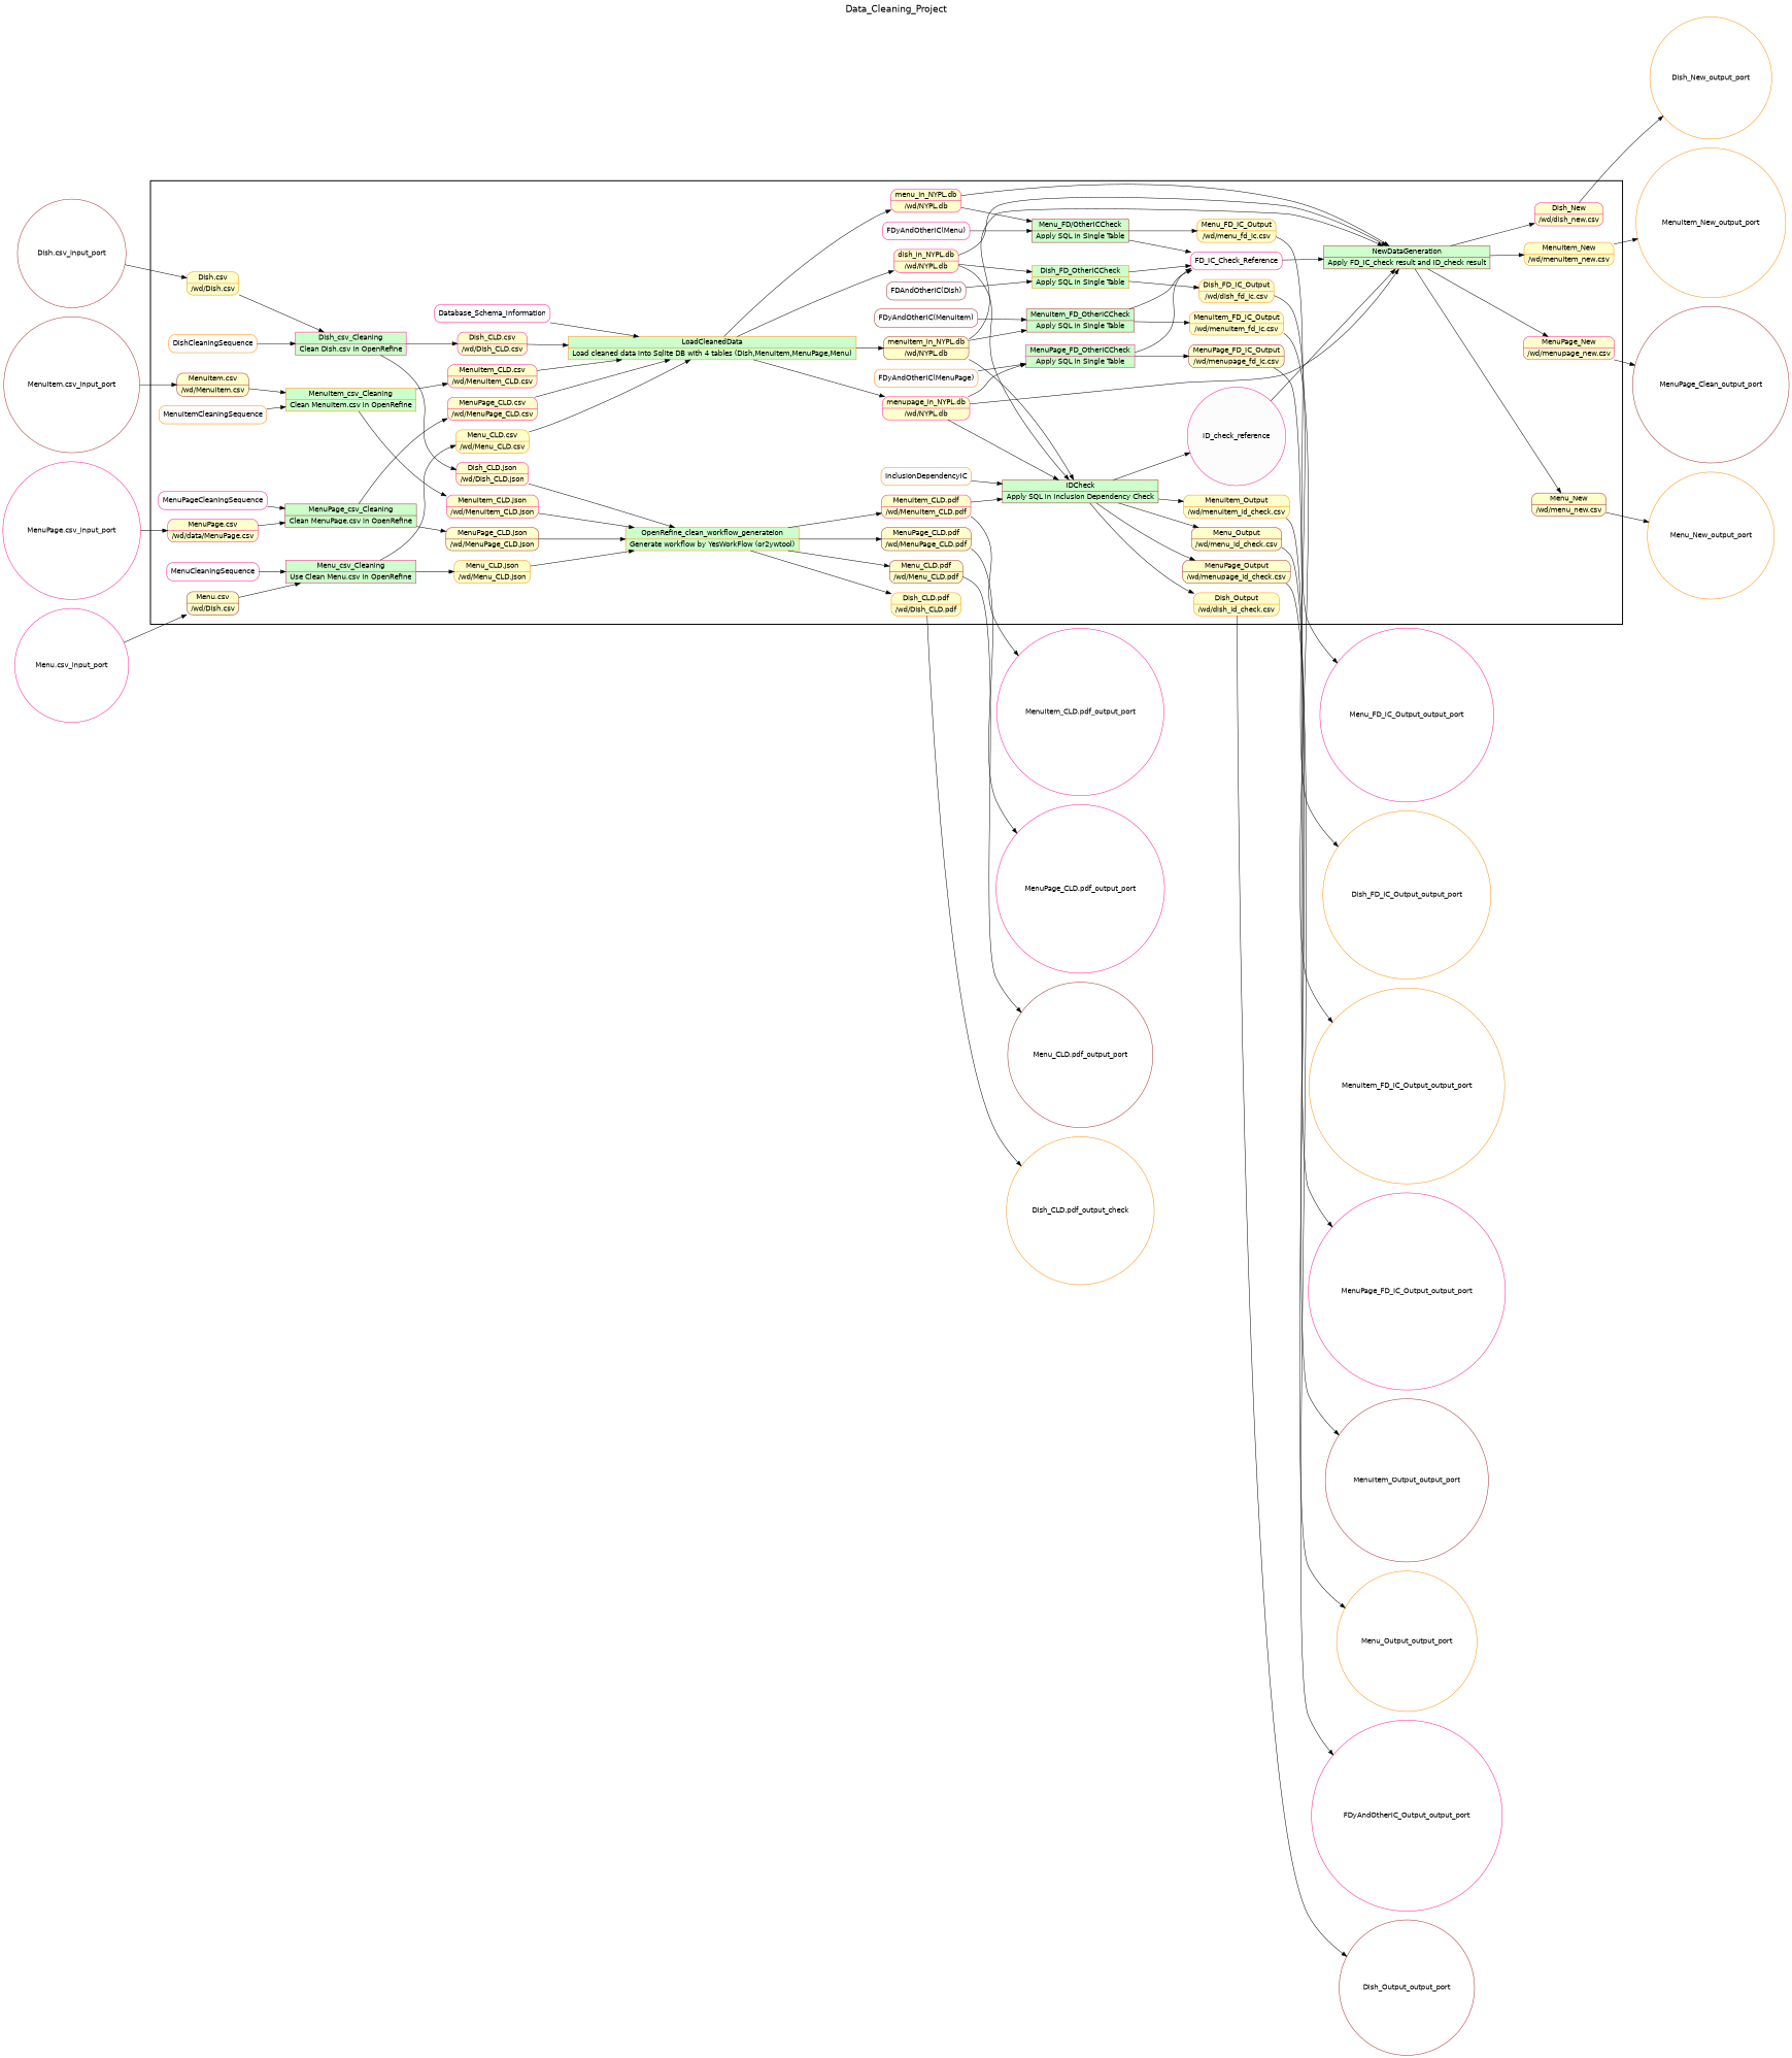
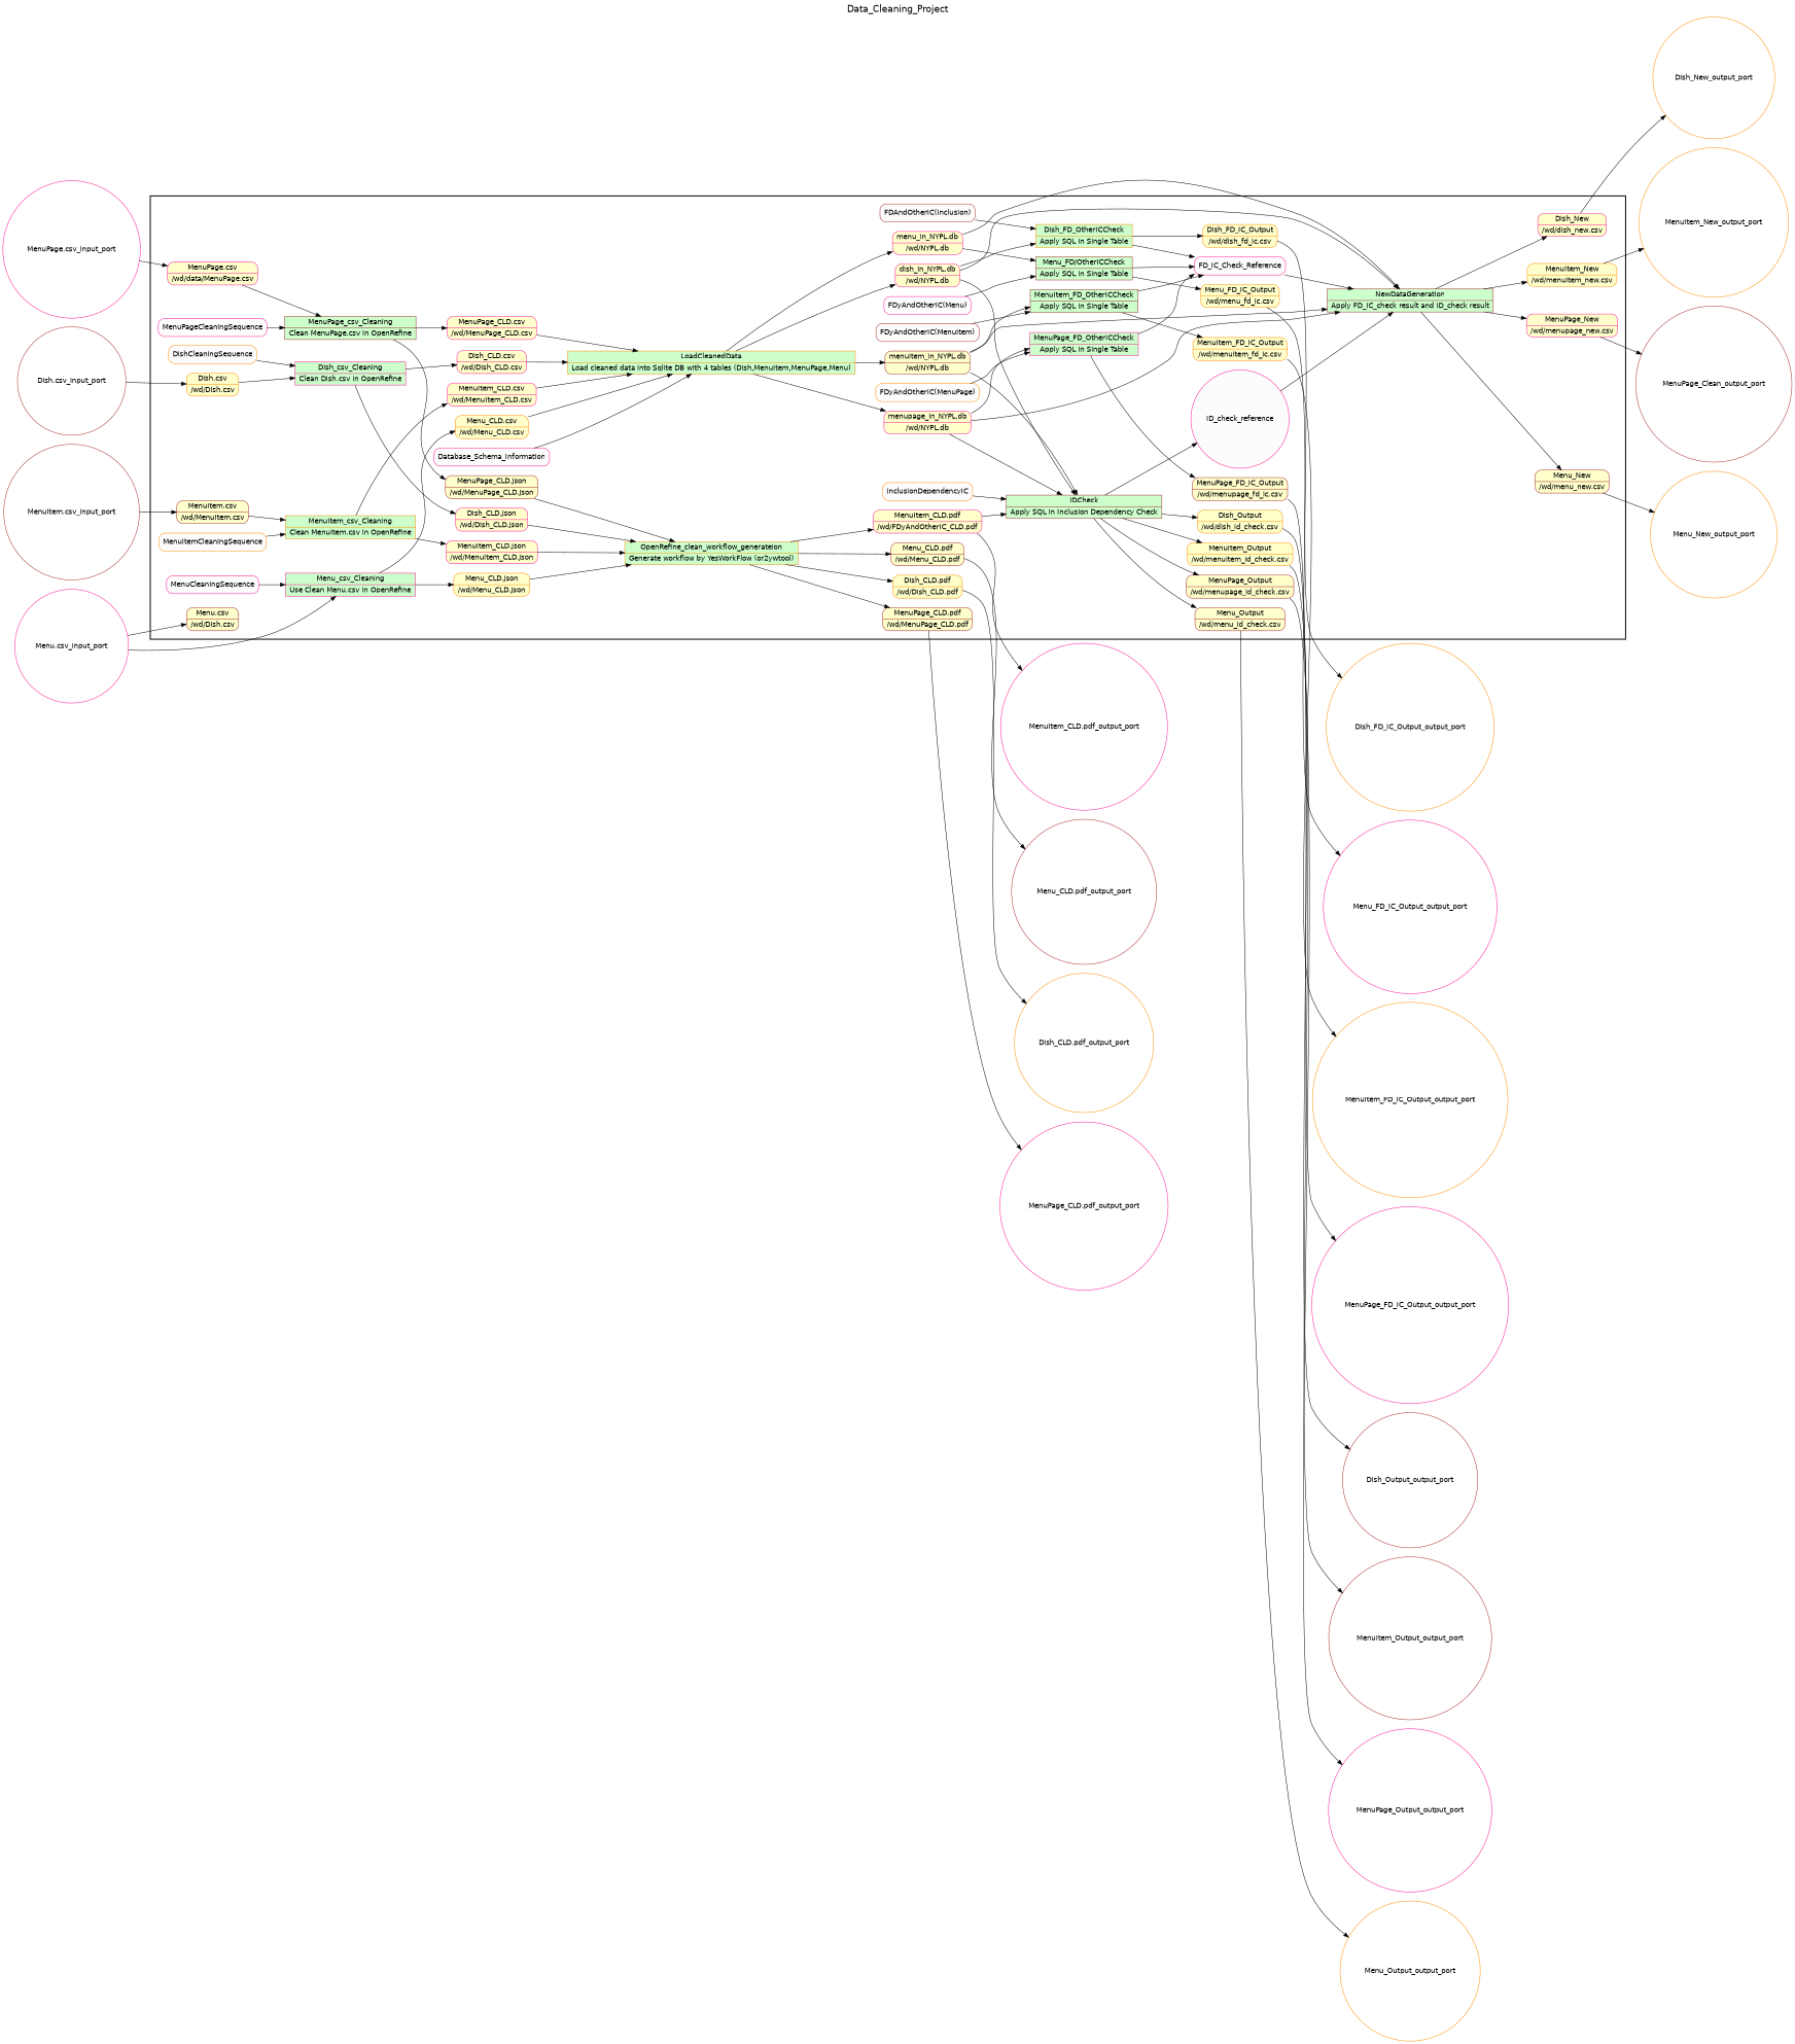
  digraph {
    fontname=Helvetica
    fontsize=18
    label=Data_Cleaning_Project
    labelloc=t
    rankdir=LR
    node [color=deeppink fillcolor="#FFFFCC" fontname=Helvetica peripheries=1 rankdir=LR shape=record style="rounded,filled"]
    n1 [fillcolor="#CCFFCC" label="{{<f0> Dish_csv_Cleaning |<f1> Clean Dish.csv in OpenRefine}}" style=filled]
    n2 [label="{{<f0> Dish_CLD.json |<f1> /wd/Dish_CLD.json}}"]
    n3 [label="{{<f0> Dish_CLD.csv |<f1> /wd/Dish_CLD.csv}}"]
    n4 [color=darkorange fillcolor="#CCFFCC" label="{{<f0> MenuItem_csv_Cleaning |<f1> Clean MenuItem.csv in OpenRefine}}" style=filled]
    n5 [label="{{<f0> MenuItem_CLD.json |<f1> /wd/MenuItem_CLD.json}}"]
    n6 [label="{{<f0> MenuItem_CLD.csv |<f1> /wd/MenuItem_CLD.csv}}"]
    n7 [color=brown fillcolor="#CCFFCC" label="{{<f0> MenuPage_csv_Cleaning |<f1> Clean MenuPage.csv in OpenRefine}}" style=filled]
    n8 [color=brown label="{{<f0> MenuPage_CLD.json |<f1> /wd/MenuPage_CLD.json}}"]
    n9 [label="{{<f0> MenuPage_CLD.csv |<f1> /wd/MenuPage_CLD.csv}}"]
    n10 [fillcolor="#CCFFCC" label="{{<f0> Menu_csv_Cleaning |<f1> Use Clean Menu.csv in OpenRefine}}" style=filled]
    n11 [color=darkorange label="{{<f0> Menu_CLD.json |<f1> /wd/Menu_CLD.json}}"]
    n12 [color=darkorange label="{{<f0> Menu_CLD.csv |<f1> /wd/Menu_CLD.csv}}"]
    n13 [color=darkorange fillcolor="#CCFFCC" label="{{<f0> OpenRefine_clean_workflow_generateion |<f1> Generate workflow by YesWorkFlow (or2ywtool)}}" style=filled]
    n14 [color=darkorange label="{{<f0> Dish_CLD.pdf |<f1> /wd/Dish_CLD.pdf}}"]
-   n15 [label="{{<f0> MenuItem_CLD.pdf |<f1> /wd/MenuItem_CLD.pdf}}"]
+   n15 [label="{{<f0> MenuItem_CLD.pdf |<f1> /wd/FDyAndOtherIC_CLD.pdf}}"]
    n16 [color=brown label="{{<f0> MenuPage_CLD.pdf |<f1> /wd/MenuPage_CLD.pdf}}"]
    n17 [color=brown label="{{<f0> Menu_CLD.pdf |<f1> /wd/Menu_CLD.pdf}}"]
    n18 [color=darkorange fillcolor="#CCFFCC" label="{{<f0> LoadCleanedData |<f1> Load cleaned data into Sqlite DB with 4 tables (Dish,MenuItem,MenuPage,Menu)}}" style=filled]
    n19 [label="{{<f0> dish_in_NYPL.db |<f1> /wd/NYPL.db}}"]
    n20 [color=brown label="{{<f0> menuitem_in_NYPL.db |<f1> /wd/NYPL.db}}"]
    n21 [label="{{<f0> menupage_in_NYPL.db |<f1> /wd/NYPL.db}}"]
    n22 [label="{{<f0> menu_in_NYPL.db |<f1> /wd/NYPL.db}}"]
    n23 [color=brown fillcolor="#CCFFCC" label="{{<f0> IDCheck |<f1> Apply SQL in Inclusion Dependency Check}}" style=filled]
    n24 [color=darkorange label="{{<f0> Dish_Output |<f1> /wd/dish_id_check.csv}}"]
    n25 [color=darkorange label="{{<f0> MenuItem_Output |<f1> /wd/menuitem_id_check.csv}}"]
    n26 [color=brown label="{{<f0> MenuPage_Output |<f1> /wd/menupage_id_check.csv}}"]
    n27 [color=brown label="{{<f0> Menu_Output |<f1> /wd/menu_id_check.csv}}"]
    ID_check_reference [fillcolor="#FCFCFC" shape=circle rankdir=""]
    n29 [color=darkorange fillcolor="#CCFFCC" label="{{<f0> Dish_FD_OtherICCheck |<f1> Apply SQL in Single Table}}" style=filled]
    n30 [color=darkorange label="{{<f0> Dish_FD_IC_Output |<f1> /wd/dish_fd_ic.csv}}"]
    FD_IC_Check_Reference [fillcolor="#FCFCFC" shape=box rankdir=""]
    n32 [color=brown fillcolor="#CCFFCC" label="{{<f0> MenuItem_FD_OtherICCheck |<f1> Apply SQL in Single Table}}" style=filled]
    n33 [color=darkorange label="{{<f0> MenuItem_FD_IC_Output |<f1> /wd/menuitem_fd_ic.csv}}"]
    n34 [fillcolor="#CCFFCC" label="{{<f0> MenuPage_FD_OtherICCheck |<f1> Apply SQL in Single Table}}" style=filled]
    n35 [color=brown label="{{<f0> MenuPage_FD_IC_Output |<f1> /wd/menupage_fd_ic.csv}}"]
    n36 [color=brown fillcolor="#CCFFCC" label="{{<f0> Menu_FD/OtherICCheck |<f1> Apply SQL in Single Table}}" style=filled]
    n37 [color=darkorange label="{{<f0> Menu_FD_IC_Output |<f1> /wd/menu_fd_ic.csv}}"]
    n38 [color=brown fillcolor="#CCFFCC" label="{{<f0> NewDataGeneration |<f1> Apply FD_IC_check result and ID_check result}}" style=filled]
    n39 [label="{{<f0> Dish_New |<f1> /wd/dish_new.csv}}"]
    n40 [color=darkorange label="{{<f0> MenuItem_New |<f1> /wd/menuitem_new.csv}}"]
    n41 [label="{{<f0> MenuPage_New |<f1> /wd/menupage_new.csv}}"]
    n42 [color=brown label="{{<f0> Menu_New |<f1> /wd/menu_new.csv}}"]
    n43 [color=darkorange label="{{<f0> Dish.csv |<f1> /wd/Dish.csv}}"]
    n44 [color=brown label="{{<f0> MenuItem.csv |<f1> /wd/MenuItem.csv}}"]
    n45 [label="{{<f0> MenuPage.csv |<f1> /wd/data/MenuPage.csv}}"]
    n46 [color=brown label="{{<f0> Menu.csv |<f1> /wd/Dish.csv}}"]
    DishCleaningSequence [color=darkorange fillcolor="#FCFCFC" shape=box rankdir=""]
    MenuItemCleaningSequence [color=darkorange fillcolor="#FCFCFC" shape=box rankdir=""]
    MenuPageCleaningSequence [fillcolor="#FCFCFC" shape=box rankdir=""]
    MenuCleaningSequence [fillcolor="#FCFCFC" shape=box rankdir=""]
    Database_Schema_Information [fillcolor="#FCFCFC" shape=box rankdir=""]
    InclusionDependencyIC [color=darkorange fillcolor="#FCFCFC" shape=box rankdir=""]
-   "FDAndOtherIC(Dish)" [color=brown fillcolor="#FCFCFC" shape=box rankdir=""]
+   "FDAndOtherIC(Dish)" [color=brown fillcolor="#FCFCFC" shape=box label="FDAndOtherIC(Inclusion)" rankdir=""]
    "FDyAndOtherIC(MenuItem)" [color=brown fillcolor="#FCFCFC" shape=box rankdir=""]
    "FDyAndOtherIC(MenuPage)" [color=darkorange fillcolor="#FCFCFC" shape=box rankdir=""]
    "FDyAndOtherIC(Menu)" [fillcolor="#FCFCFC" shape=box rankdir=""]
-   "Dish_CLD.pdf_output_port" [color=darkorange fillcolor="#FFFFFF" shape=circle width=0.2 label="Dish_CLD.pdf_output_check" rankdir=""]
+   "Dish_CLD.pdf_output_port" [color=darkorange fillcolor="#FFFFFF" shape=circle width=0.2 rankdir=""]
    "MenuItem_CLD.pdf_output_port" [fillcolor="#FFFFFF" shape=circle width=0.2 rankdir=""]
    "MenuPage_CLD.pdf_output_port" [fillcolor="#FFFFFF" shape=circle width=0.2 rankdir=""]
    "Menu_CLD.pdf_output_port" [color=brown fillcolor="#FFFFFF" shape=circle width=0.2 rankdir=""]
    Dish_Output_output_port [color=brown fillcolor="#FFFFFF" shape=circle width=0.2 rankdir=""]
    MenuItem_Output_output_port [color=brown fillcolor="#FFFFFF" shape=circle width=0.2 rankdir=""]
-   MenuPage_Output_output_port [fillcolor="#FFFFFF" shape=circle width=0.2 label=FDyAndOtherIC_Output_output_port rankdir=""]
+   MenuPage_Output_output_port [fillcolor="#FFFFFF" shape=circle width=0.2 rankdir=""]
    Menu_Output_output_port [color=darkorange fillcolor="#FFFFFF" shape=circle width=0.2 rankdir=""]
    Dish_FD_IC_Output_output_port [color=darkorange fillcolor="#FFFFFF" shape=circle width=0.2 rankdir=""]
    MenuItem_FD_IC_Output_output_port [color=darkorange fillcolor="#FFFFFF" shape=circle width=0.2 rankdir=""]
    MenuPage_FD_IC_Output_output_port [fillcolor="#FFFFFF" shape=circle width=0.2 rankdir=""]
    Menu_FD_IC_Output_output_port [fillcolor="#FFFFFF" shape=circle width=0.2 rankdir=""]
    Dish_New_output_port [color=darkorange fillcolor="#FFFFFF" shape=circle width=0.2 rankdir=""]
    MenuItem_New_output_port [color=darkorange fillcolor="#FFFFFF" shape=circle width=0.2 rankdir=""]
    n71 [color=brown fillcolor="#FFFFFF" label=MenuPage_Clean_output_port shape=circle width=0.2 rankdir=""]
    Menu_New_output_port [color=darkorange fillcolor="#FFFFFF" shape=circle width=0.2 rankdir=""]
    "Dish.csv_input_port" [color=brown fillcolor="#FFFFFF" shape=circle width=0.2 rankdir=""]
    "MenuItem.csv_input_port" [color=brown fillcolor="#FFFFFF" shape=circle width=0.2 rankdir=""]
    "MenuPage.csv_input_port" [fillcolor="#FFFFFF" shape=circle width=0.2 rankdir=""]
    "Menu.csv_input_port" [fillcolor="#FFFFFF" shape=circle width=0.2 rankdir=""]
    subgraph cluster_1 {
      color=black
      label=""
      penwidth=2
      subgraph cluster_2 {
        color=black
        label=""
        penwidth=0
        n1
        n2
        n3
        n4
        n5
        n6
        n7
        n8
        n9
        n10
        n11
        n12
        n13
        n14
        n15
        n16
        n17
        n18
        n19
        n20
        n21
        n22
        n23
        n24
        n25
        n26
        n27
        ID_check_reference
        n29
        n30
        FD_IC_Check_Reference
        n32
        n33
        n34
        n35
        n36
        n37
        n38
        n39
        n40
        n41
        n42
        n43
        n44
        n45
        n46
        DishCleaningSequence
        MenuItemCleaningSequence
        MenuPageCleaningSequence
        MenuCleaningSequence
        Database_Schema_Information
        InclusionDependencyIC
        "FDAndOtherIC(Dish)"
        "FDyAndOtherIC(MenuItem)"
        "FDyAndOtherIC(MenuPage)"
        "FDyAndOtherIC(Menu)"
      }
    }
    n1 -> n2
    n1 -> n3
    n2 -> n13
    n3 -> n18
    n4 -> n5
    n4 -> n6
    n5 -> n13
    n6 -> n18
    n7 -> n8
    n7 -> n9
    n8 -> n13
    n9 -> n18
    n10 -> n11
    n10 -> n12
    n11 -> n13
    n12 -> n18
    n13 -> n14
    n13 -> n15
    n13 -> n16
    n13 -> n17
    n14 -> "Dish_CLD.pdf_output_port"
    n15 -> n23
    n15 -> "MenuItem_CLD.pdf_output_port"
    n16 -> "MenuPage_CLD.pdf_output_port"
    n17 -> "Menu_CLD.pdf_output_port"
    n18 -> n19
    n18 -> n20
    n18 -> n21
    n18 -> n22
    n19 -> n23
    n19 -> n29
    n19 -> n38
    n20 -> n23
    n20 -> n32
    n20 -> n38
    n21 -> n23
    n21 -> n34
    n21 -> n38
    n22 -> n36
    n22 -> n38
    n23 -> n24
    n23 -> n25
    n23 -> n26
    n23 -> n27
    n23 -> ID_check_reference
    n24 -> Dish_Output_output_port
    n25 -> MenuItem_Output_output_port
    n26 -> MenuPage_Output_output_port
    n27 -> Menu_Output_output_port
    ID_check_reference -> n38
    n29 -> n30
    n29 -> FD_IC_Check_Reference
    n30 -> Dish_FD_IC_Output_output_port
    FD_IC_Check_Reference -> n38
    n32 -> FD_IC_Check_Reference
    n32 -> n33
    n33 -> MenuItem_FD_IC_Output_output_port
    n34 -> FD_IC_Check_Reference
    n34 -> n35
    n35 -> MenuPage_FD_IC_Output_output_port
    n36 -> FD_IC_Check_Reference
    n36 -> n37
    n37 -> Menu_FD_IC_Output_output_port
    n38 -> n39
    n38 -> n40
    n38 -> n41
    n38 -> n42
    n39 -> Dish_New_output_port
    n40 -> MenuItem_New_output_port
    n41 -> n71
    n42 -> Menu_New_output_port
    n43 -> n1
    n44 -> n4
    n45 -> n7
-   n46 -> n10
+   "Menu.csv_input_port" -> n10
    DishCleaningSequence -> n1
    MenuItemCleaningSequence -> n4
    MenuPageCleaningSequence -> n7
    MenuCleaningSequence -> n10
    Database_Schema_Information -> n18
    InclusionDependencyIC -> n23
    "FDAndOtherIC(Dish)" -> n29
    "FDyAndOtherIC(MenuItem)" -> n32
    "FDyAndOtherIC(MenuPage)" -> n34
    "FDyAndOtherIC(Menu)" -> n36
    "Dish.csv_input_port" -> n43
    "MenuItem.csv_input_port" -> n44
    "MenuPage.csv_input_port" -> n45
    "Menu.csv_input_port" -> n46
  }
